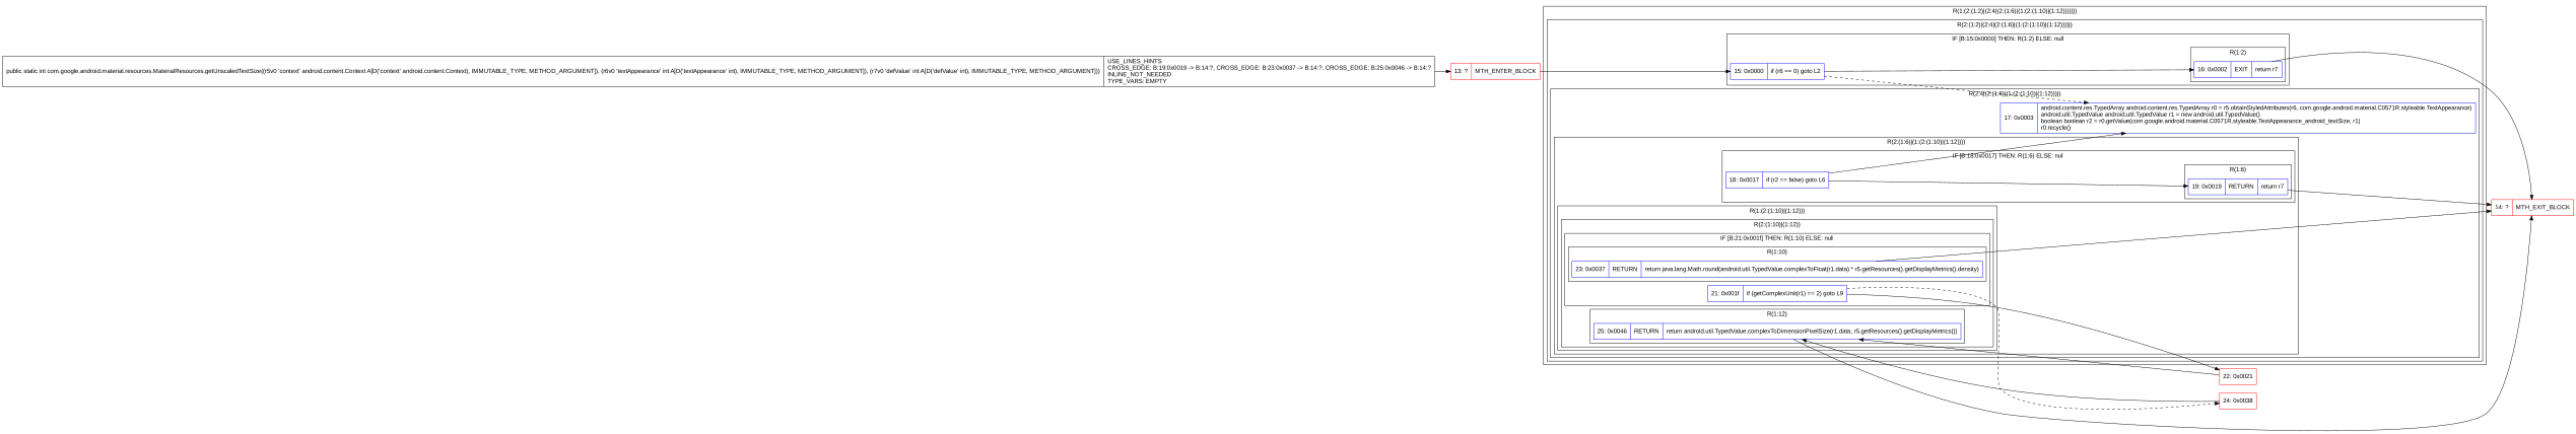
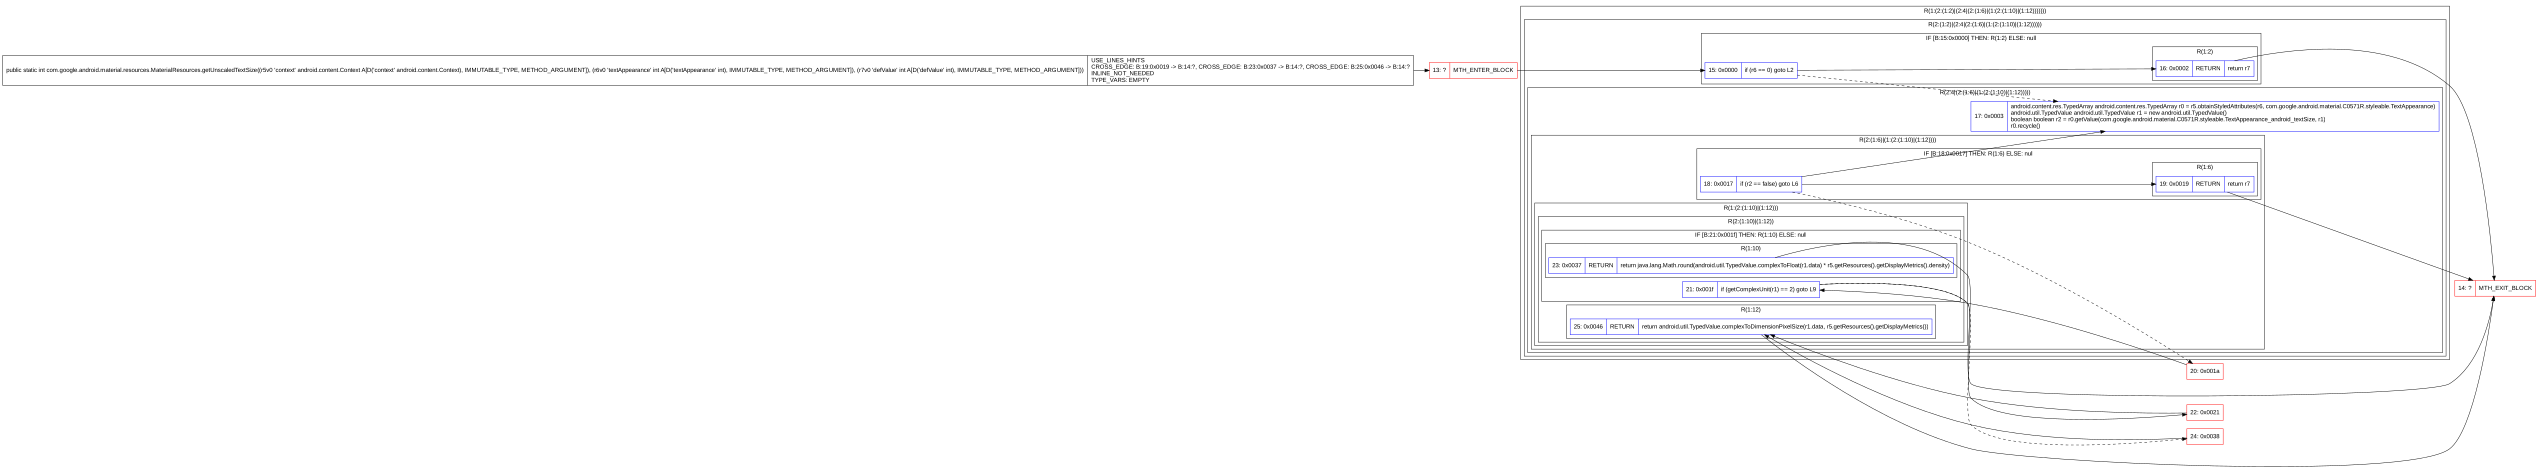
  digraph {
    fontname="Liberation Sans"
    rankdir=LR
    node [color=blue fontname="Liberation Sans" shape=record]
    edge [fontname="Liberation Sans"]
-   n1 [label="{16\:\ 0x0002|EXIT\l|return r7\l}"]
+   n1 [label="{16\:\ 0x0002|RETURN\l|return r7\l}"]
    n2 [label="{15\:\ 0x0000|if (r6 == 0) goto L2\l}"]
    n3 [label="{19\:\ 0x0019|RETURN\l|return r7\l}"]
    n4 [label="{18\:\ 0x0017|if (r2 == false) goto L6\l}"]
    n5 [label="{23\:\ 0x0037|RETURN\l|return java.lang.Math.round(android.util.TypedValue.complexToFloat(r1.data) * r5.getResources().getDisplayMetrics().density)\l}"]
    n6 [label="{21\:\ 0x001f|if (getComplexUnit(r1) == 2) goto L9\l}"]
    n7 [label="{25\:\ 0x0046|RETURN\l|return android.util.TypedValue.complexToDimensionPixelSize(r1.data, r5.getResources().getDisplayMetrics())\l}"]
    n8 [label="{17\:\ 0x0003|android.content.res.TypedArray android.content.res.TypedArray r0 = r5.obtainStyledAttributes(r6, com.google.android.material.C0571R.styleable.TextAppearance)\landroid.util.TypedValue android.util.TypedValue r1 = new android.util.TypedValue()\lboolean boolean r2 = r0.getValue(com.google.android.material.C0571R.styleable.TextAppearance_android_textSize, r1)\lr0.recycle()\l}"]
    n9 [color=red label="{14\:\ ?|MTH_EXIT_BLOCK\l}"]
+   n10 [color=red label="{20\:\ 0x001a}"]
    n11 [color=red label="{22\:\ 0x0021}"]
    n12 [color=red label="{24\:\ 0x0038}"]
    n13 [color=red label="{13\:\ ?|MTH_ENTER_BLOCK\l}"]
    n14 [label="{public static int com.google.android.material.resources.MaterialResources.getUnscaledTextSize((r5v0 'context' android.content.Context A[D('context' android.content.Context), IMMUTABLE_TYPE, METHOD_ARGUMENT]), (r6v0 'textAppearance' int A[D('textAppearance' int), IMMUTABLE_TYPE, METHOD_ARGUMENT]), (r7v0 'defValue' int A[D('defValue' int), IMMUTABLE_TYPE, METHOD_ARGUMENT]))  | USE_LINES_HINTS\lCROSS_EDGE: B:19:0x0019 \-\> B:14:?, CROSS_EDGE: B:23:0x0037 \-\> B:14:?, CROSS_EDGE: B:25:0x0046 \-\> B:14:?\lINLINE_NOT_NEEDED\lTYPE_VARS: EMPTY\l}" color=""]
    subgraph cluster_1 {
      label="R(1:(2:(1:2)|(2:4|(2:(1:6)|(1:(2:(1:10)|(1:12)))))))"
      subgraph cluster_2 {
        label="R(2:(1:2)|(2:4|(2:(1:6)|(1:(2:(1:10)|(1:12))))))"
        subgraph cluster_3 {
          label="IF [B:15:0x0000] THEN: R(1:2) ELSE: null"
          n2
          subgraph cluster_4 {
            label="R(1:2)"
            n1
          }
        }
        subgraph cluster_5 {
          label="R(2:4|(2:(1:6)|(1:(2:(1:10)|(1:12)))))"
          n8
          subgraph cluster_6 {
            label="R(2:(1:6)|(1:(2:(1:10)|(1:12))))"
            subgraph cluster_7 {
              label="IF [B:18:0x0017] THEN: R(1:6) ELSE: null"
              n4
              subgraph cluster_8 {
                label="R(1:6)"
                n3
              }
            }
            subgraph cluster_9 {
              label="R(1:(2:(1:10)|(1:12)))"
              subgraph cluster_10 {
                label="R(2:(1:10)|(1:12))"
                subgraph cluster_11 {
                  label="IF [B:21:0x001f] THEN: R(1:10) ELSE: null"
                  n6
                  subgraph cluster_12 {
                    label="R(1:10)"
                    n5
                  }
                }
                subgraph cluster_13 {
                  label="R(1:12)"
                  n7
                }
              }
            }
          }
        }
      }
    }
    n1 -> n9
    n2 -> n1
    n2 -> n8 [style=dashed]
    n3 -> n9
    n4 -> n3
    n4 -> n8
+   n4 -> n10 [style=dashed]
    n5 -> n9
    n6 -> n11
    n6 -> n12 [style=dashed]
    n7 -> n9
+   n10 -> n6
    n11 -> n7
    n12 -> n7
    n13 -> n2
    n14 -> n13
  }
